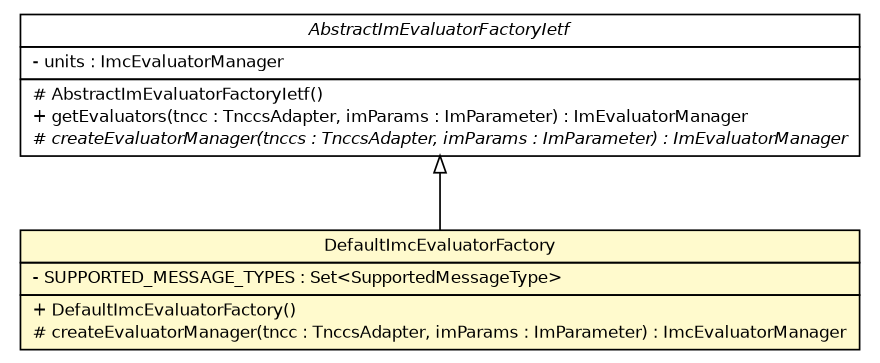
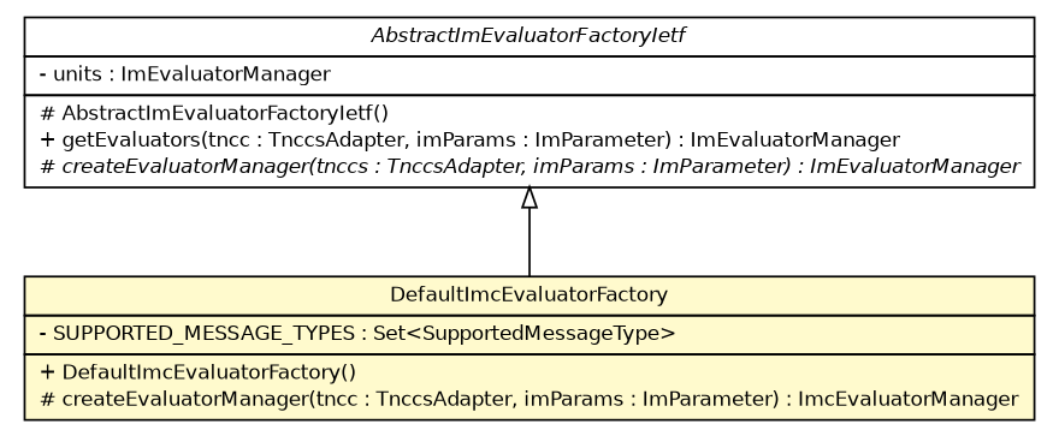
  digraph {
    nodesep=0.25
    ranksep=0.5
    node [fontcolor=black fontname=Helvetica fontsize=10.0 shape=plaintext]
-   n1 [label=<<table title="de.hsbremen.tc.tnc.im.evaluate.AbstractImEvaluatorFactoryIetf" border="0" cellborder="1" cellspacing="0" cellpadding="2" port="p" href="../AbstractImEvaluatorFactoryIetf.html"> 		<tr><td><table border="0" cellspacing="0" cellpadding="1"> <tr><td align="center" balign="center"><font face="Helvetica-Oblique"> AbstractImEvaluatorFactoryIetf </font></td></tr> 		</table></td></tr> 		<tr><td><table border="0" cellspacing="0" cellpadding="1"> <tr><td align="left" balign="left"> - units : ImcEvaluatorManager </td></tr> 		</table></td></tr> 		<tr><td><table border="0" cellspacing="0" cellpadding="1"> <tr><td align="left" balign="left"> # AbstractImEvaluatorFactoryIetf() </td></tr> <tr><td align="left" balign="left"> + getEvaluators(tncc : TnccsAdapter, imParams : ImParameter) : ImEvaluatorManager </td></tr> <tr><td align="left" balign="left"><font face="Helvetica-Oblique" point-size="10.0"> # createEvaluatorManager(tnccs : TnccsAdapter, imParams : ImParameter) : ImEvaluatorManager </font></td></tr> 		</table></td></tr> 		</table>>]
+   n1 [label=<<table title="de.hsbremen.tc.tnc.im.evaluate.AbstractImEvaluatorFactoryIetf" border="0" cellborder="1" cellspacing="0" cellpadding="2" port="p" href="../AbstractImEvaluatorFactoryIetf.html"> 		<tr><td><table border="0" cellspacing="0" cellpadding="1"> <tr><td align="center" balign="center"><font face="Helvetica-Oblique"> AbstractImEvaluatorFactoryIetf </font></td></tr> 		</table></td></tr> 		<tr><td><table border="0" cellspacing="0" cellpadding="1"> <tr><td align="left" balign="left"> - units : ImEvaluatorManager </td></tr> 		</table></td></tr> 		<tr><td><table border="0" cellspacing="0" cellpadding="1"> <tr><td align="left" balign="left"> # AbstractImEvaluatorFactoryIetf() </td></tr> <tr><td align="left" balign="left"> + getEvaluators(tncc : TnccsAdapter, imParams : ImParameter) : ImEvaluatorManager </td></tr> <tr><td align="left" balign="left"><font face="Helvetica-Oblique" point-size="10.0"> # createEvaluatorManager(tnccs : TnccsAdapter, imParams : ImParameter) : ImEvaluatorManager </font></td></tr> 		</table></td></tr> 		</table>>]
    n2 [label=<<table title="de.hsbremen.tc.tnc.im.evaluate.simple.DefaultImcEvaluatorFactory" border="0" cellborder="1" cellspacing="0" cellpadding="2" port="p" bgcolor="lemonChiffon" href="./DefaultImcEvaluatorFactory.html"> 		<tr><td><table border="0" cellspacing="0" cellpadding="1"> <tr><td align="center" balign="center"> DefaultImcEvaluatorFactory </td></tr> 		</table></td></tr> 		<tr><td><table border="0" cellspacing="0" cellpadding="1"> <tr><td align="left" balign="left"> - SUPPORTED_MESSAGE_TYPES : Set&lt;SupportedMessageType&gt; </td></tr> 		</table></td></tr> 		<tr><td><table border="0" cellspacing="0" cellpadding="1"> <tr><td align="left" balign="left"> + DefaultImcEvaluatorFactory() </td></tr> <tr><td align="left" balign="left"> # createEvaluatorManager(tncc : TnccsAdapter, imParams : ImParameter) : ImcEvaluatorManager </td></tr> 		</table></td></tr> 		</table>>]
    n1 -> n2 [arrowtail=empty dir=back fontname=Helvetica fontsize=10 headport=p labelfontname=Helvetica labelfontsize=10 tailport=p]
  }
